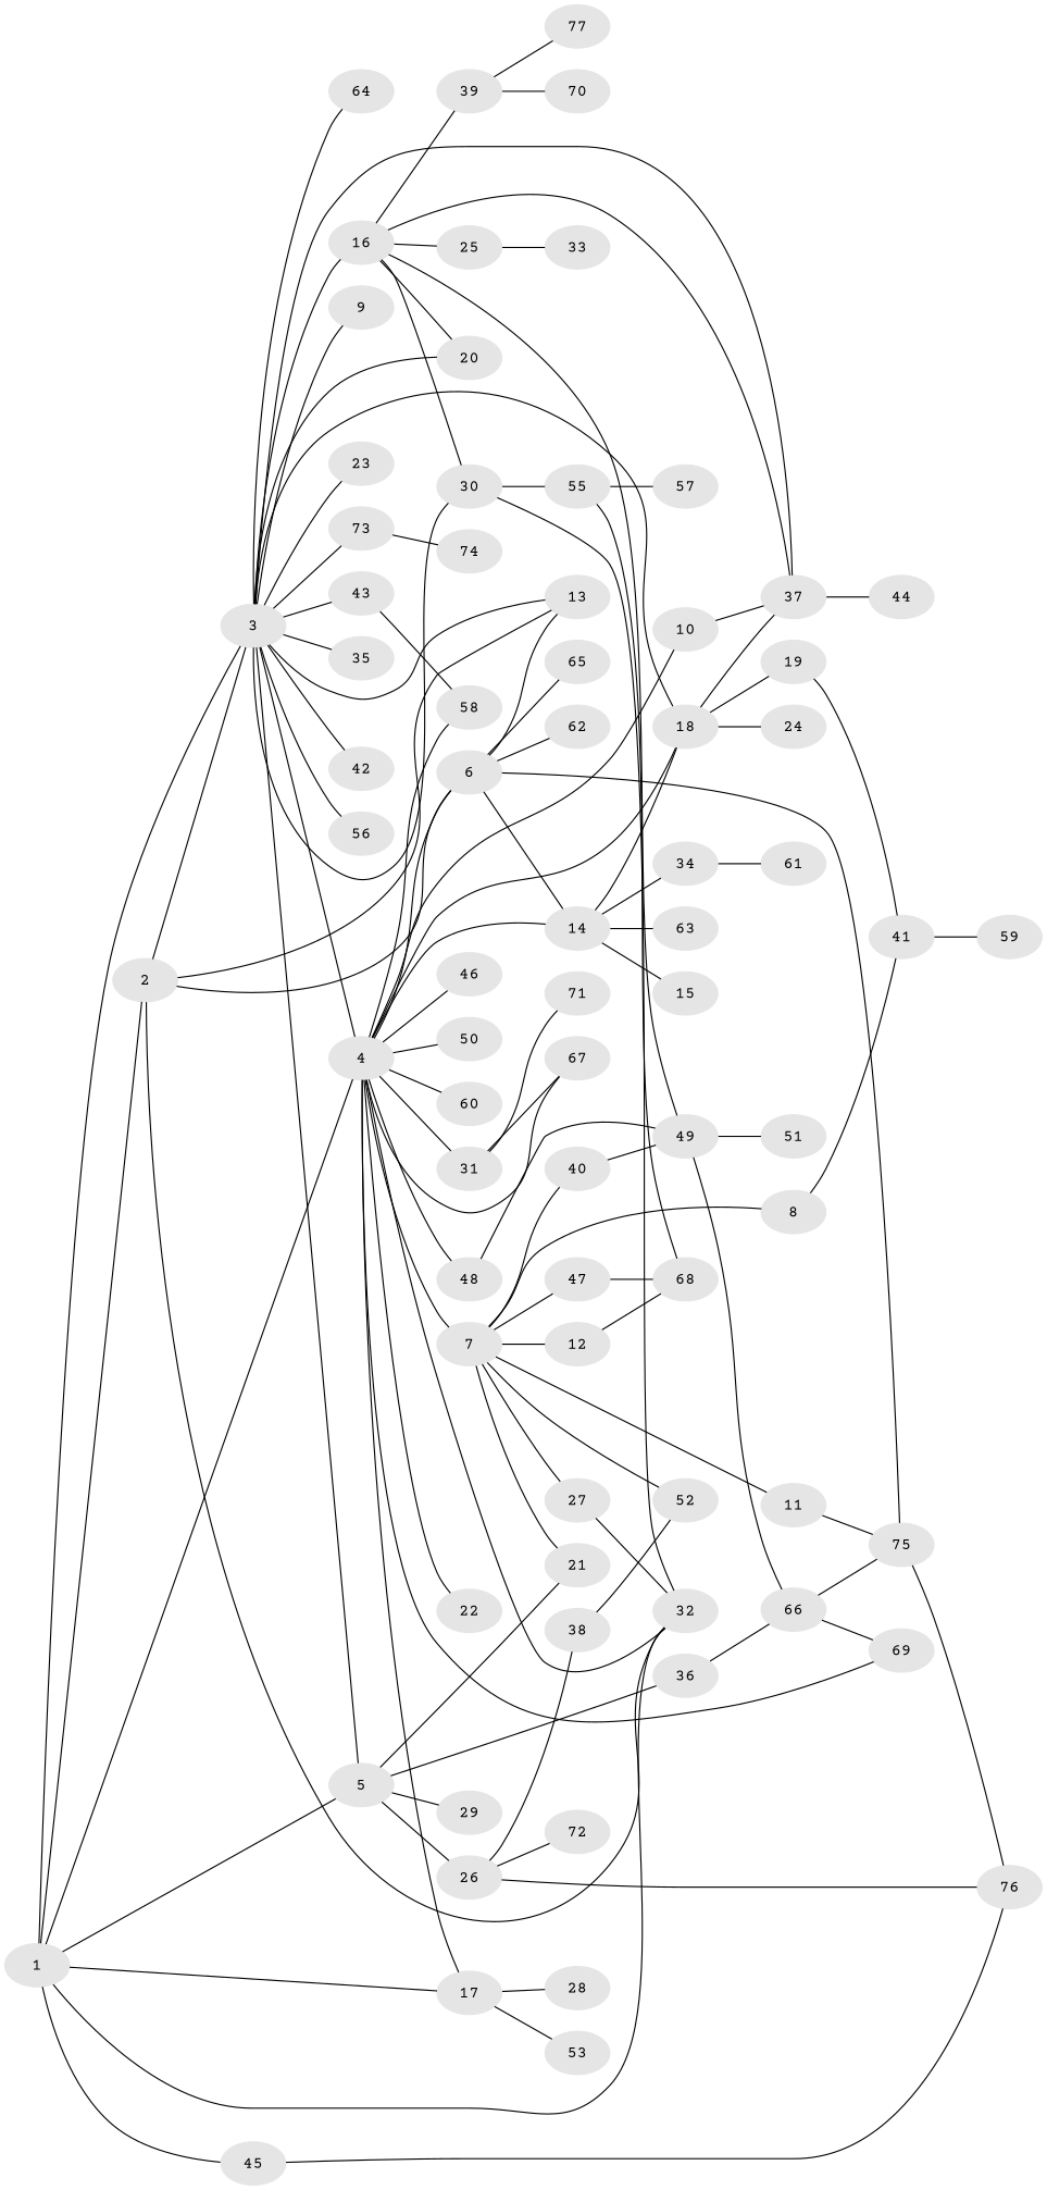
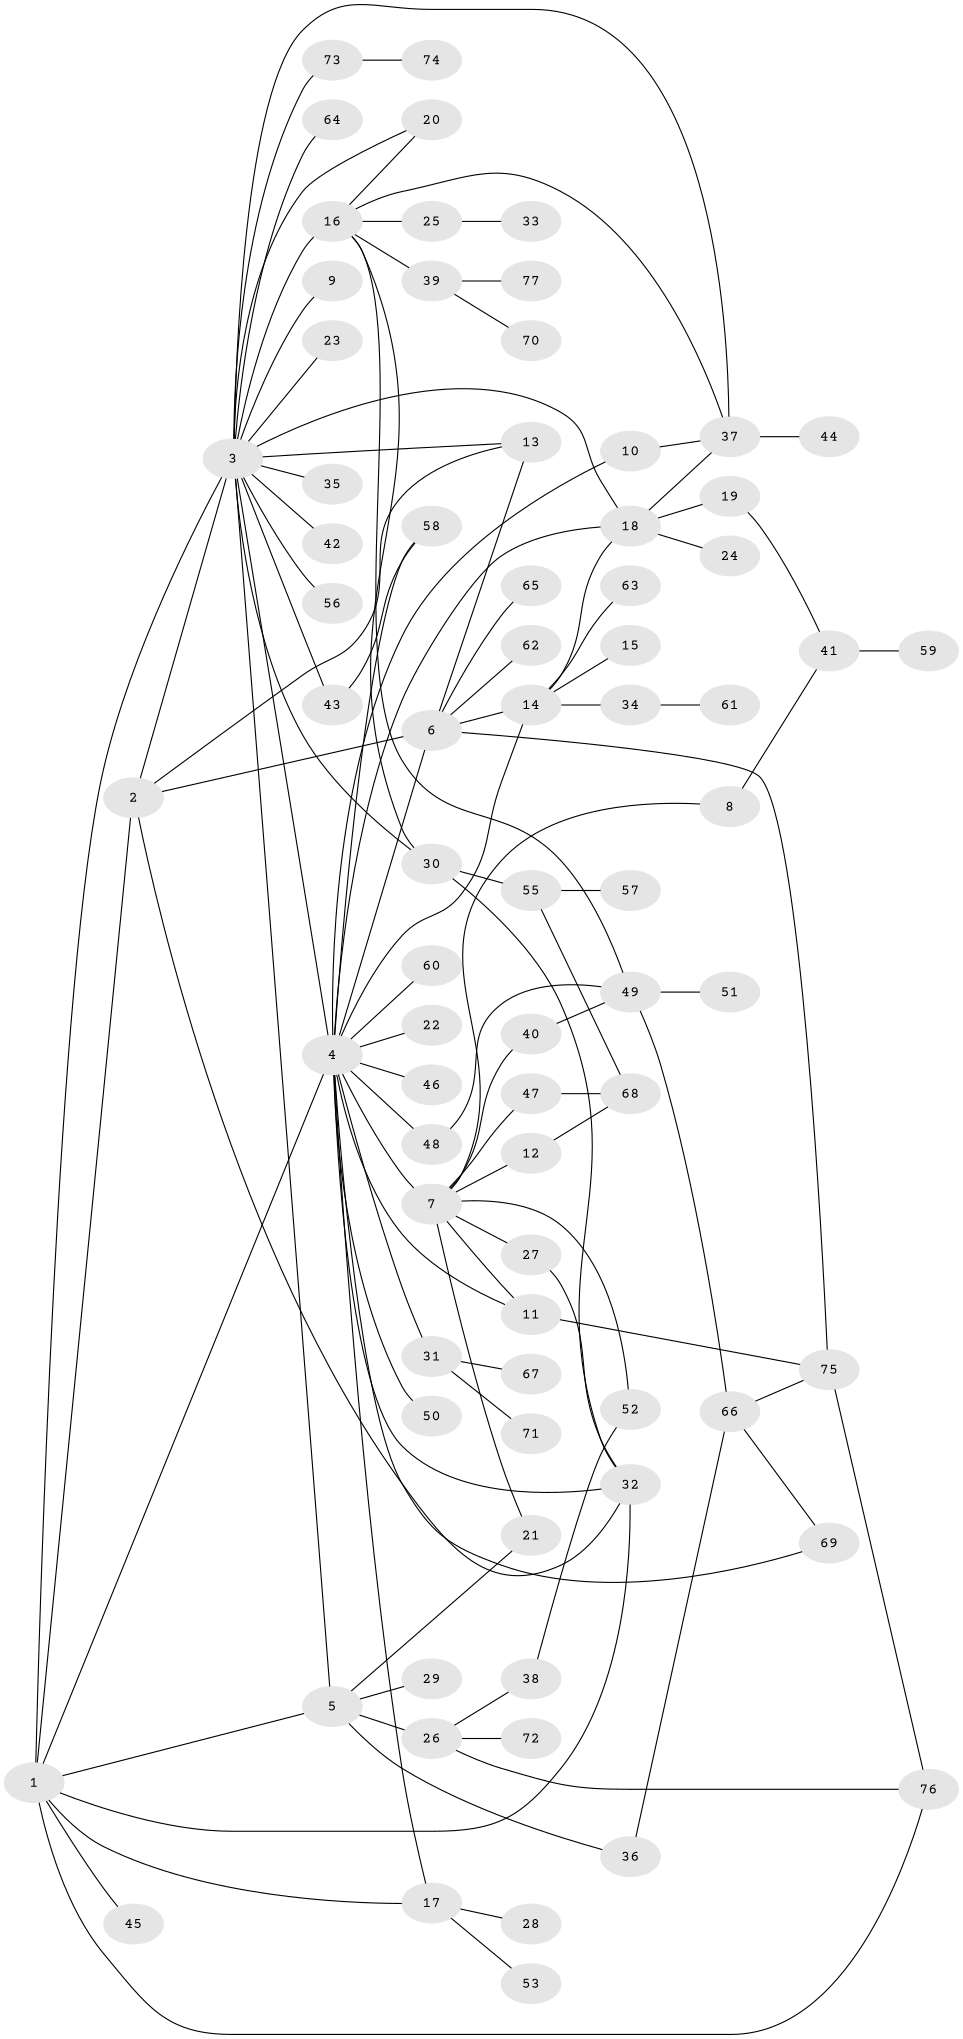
  graph {
    fontname="Courier Prime"
    rankdir=LR
    node [color=gray90 fontname="Courier Prime" style=filled]
    edge [fontname="Courier Prime" weight=1.0]
    1
    2
    3
    4
    5
    17
    32
    45
    76
    6
    13
    9
    16
    18
    20
    23
    30
    35
    37
    42
    43
    56
    64
    73
    7
    10
    11
    14
    22
    31
    46
    48
    50
    58
    60
    69
    21
    26
    29
    36
    28
    53
    62
    65
    75
    25
    39
    49
    19
    24
    55
    44
    74
    8
    12
    27
    40
    47
    52
    15
    34
    63
    67
    71
    38
    72
    66
    41
    68
    59
    61
    33
    70
    77
    51
    57
    1 -- 2
    1 -- 3
    1 -- 4
    1 -- 5
    1 -- 17
    1 -- 32
    1 -- 45
-   45 -- 76
+   1 -- 76
    2 -- 3
    2 -- 32
    2 -- 6
    2 -- 13
    3 -- 4
    3 -- 5
    3 -- 13
    3 -- 9
    3 -- 16
    3 -- 18
    3 -- 20
    3 -- 23
    3 -- 30
    3 -- 35
    3 -- 37
    3 -- 42
    3 -- 43
    3 -- 56
    3 -- 64
    3 -- 73
    4 -- 17
    4 -- 32
    4 -- 6 [weight=2.0]
    4 -- 18 [weight=2.0]
    4 -- 7
    4 -- 10
-   4 -- 67
+   4 -- 11
    4 -- 14
    4 -- 22
    4 -- 31
    4 -- 46
    4 -- 48
    4 -- 50
    4 -- 58
    4 -- 60
    4 -- 69
    5 -- 21
    5 -- 26
    5 -- 29
    5 -- 36
    17 -- 28
    17 -- 53
    6 -- 13
    6 -- 14
    6 -- 62
    6 -- 65
    6 -- 75
    16 -- 20
    16 -- 30
    16 -- 37
    16 -- 25
    16 -- 39
    16 -- 49
    18 -- 37
    18 -- 19
    18 -- 24 [weight=2.0]
    30 -- 32
    30 -- 55
    37 -- 44
    43 -- 58
    73 -- 74
    7 -- 11
    7 -- 21
    7 -- 8
    7 -- 12
    7 -- 27
    7 -- 40
    7 -- 47
    7 -- 52
    10 -- 37
    11 -- 75
    14 -- 18
    14 -- 15
    14 -- 34
    14 -- 63
    31 -- 67
    31 -- 71
    48 -- 49
    26 -- 76
    26 -- 38
    26 -- 72
    36 -- 66
    75 -- 76
    25 -- 33
    39 -- 70
    39 -- 77
    49 -- 66
    49 -- 51
    19 -- 41
    55 -- 68
    55 -- 57
    8 -- 41
    12 -- 68
    27 -- 32
    40 -- 49
    47 -- 68
    34 -- 61
    38 -- 52
    66 -- 69
    66 -- 75
    41 -- 59
  }
